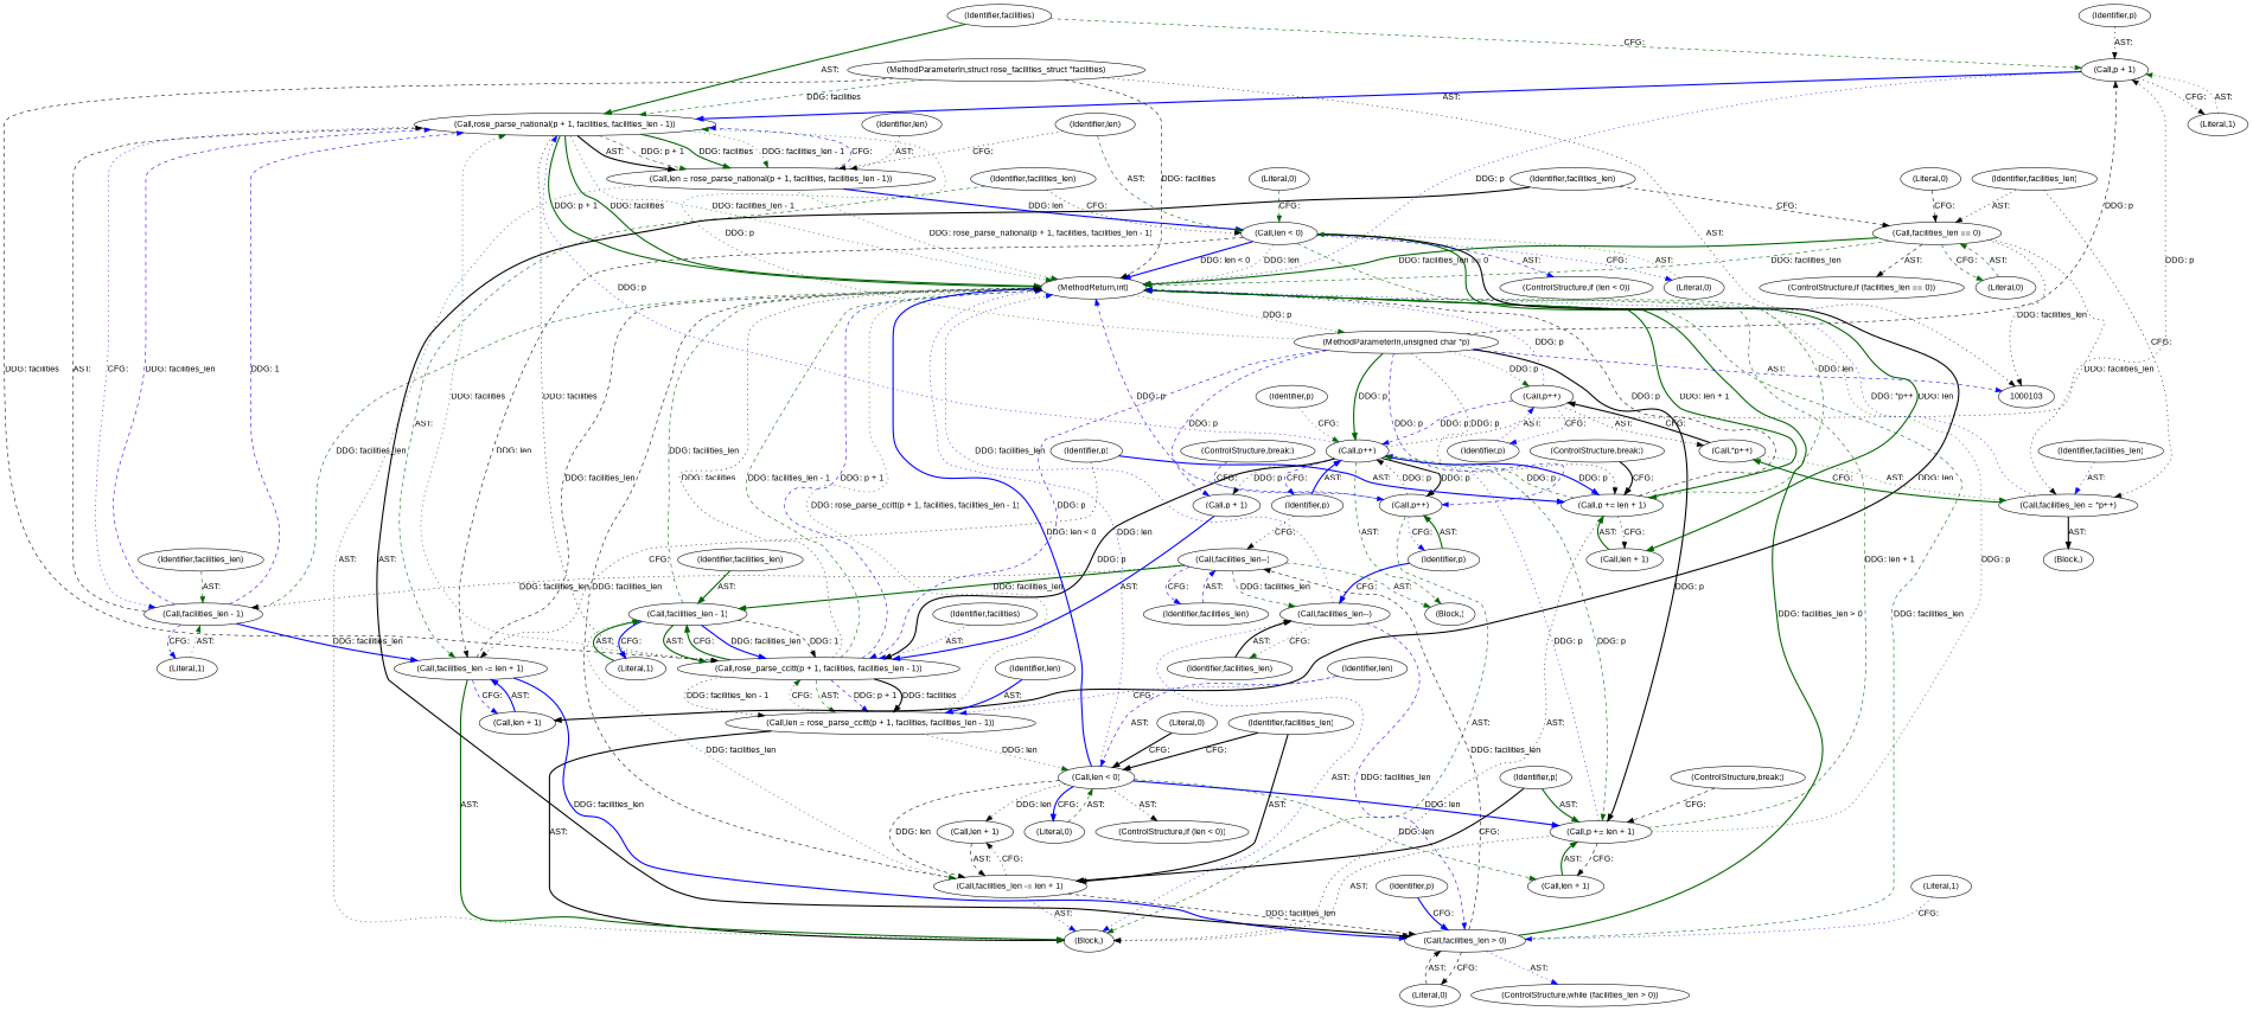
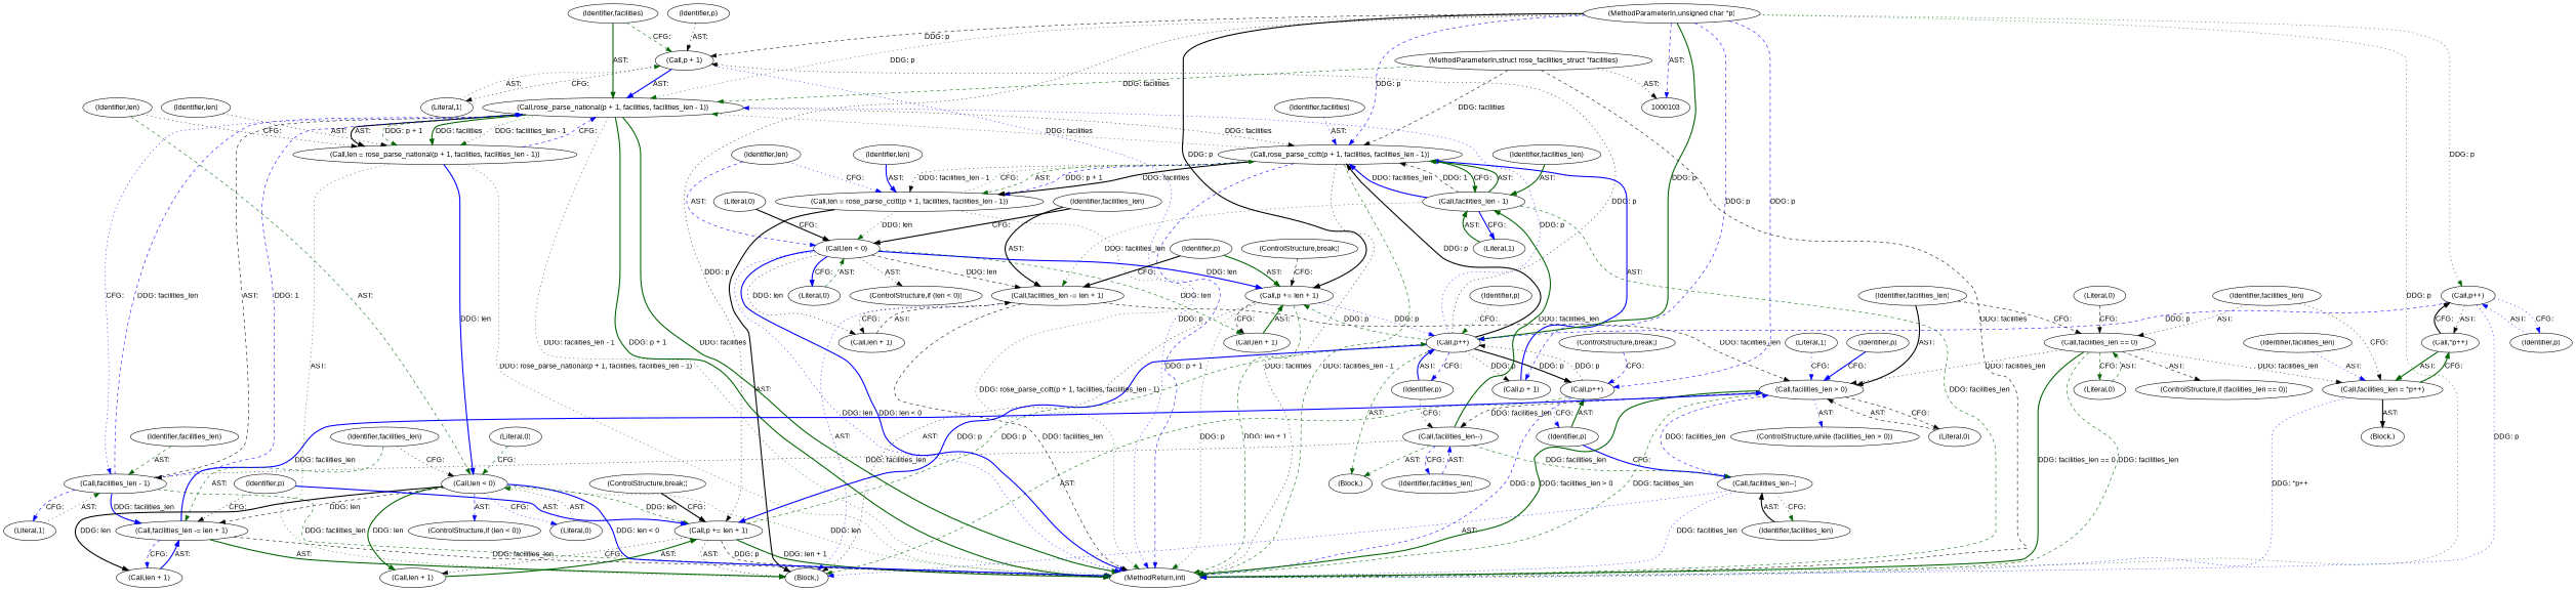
  digraph {
    fontname="Liberation Sans"
    node [fontname="Liberation Sans"]
    edge [color=darkgreen fontname="Liberation Sans" style=dotted]
    n1 [label="(Call,p + 1)"]
    n2 [label="(Call,rose_parse_national(p + 1, facilities, facilities_len - 1))"]
    n3 [label="(MethodReturn,int)"]
    n4 [label="(Literal,1)"]
    n5 [label="(Call,rose_parse_ccitt(p + 1, facilities, facilities_len - 1))"]
    n6 [label="(Call,facilities_len - 1)"]
    n7 [label="(Call,len = rose_parse_national(p + 1, facilities, facilities_len - 1))"]
    n8 [label="(Call,p++)"]
    n9 [label="(Call,p += len + 1)"]
    n10 [label="(Call,p++)"]
    n11 [label="(Call,p += len + 1)"]
    n12 [label="(Call,p + 1)"]
    n13 [label="(Identifier,p)"]
    n14 [label="(Block,)"]
    n15 [label="(Call,len + 1)"]
    n16 [label="(Block,)"]
    n17 [label="(Call,len = rose_parse_ccitt(p + 1, facilities, facilities_len - 1))"]
    n18 [label="(Call,facilities_len - 1)"]
    n19 [label="(Identifier,p)"]
    n20 [label="(Call,len + 1)"]
    n21 [label="(Call,facilities_len--)"]
    n22 [label="(Call,len < 0)"]
    n23 [label="(Call,facilities_len -= len + 1)"]
    n24 [label="(Literal,0)"]
    n25 [label="(ControlStructure,if (len < 0))"]
    n26 [label="(Call,len + 1)"]
    n27 [label="(Call,facilities_len > 0)"]
    n28 [label="(Literal,1)"]
    n29 [label="(MethodParameterIn,unsigned char *p)"]
    n30 [label="(Call,p++)"]
    1000103
    n32 [label="(Call,*p++)"]
    n33 [label="(Identifier,p)"]
    n34 [label="(Call,facilities_len -= len + 1)"]
    n35 [label="(Literal,1)"]
    n36 [label="(Call,len < 0)"]
    n37 [label="(MethodParameterIn,struct rose_facilities_struct *facilities)"]
    n38 [label="(Call,len + 1)"]
    n39 [label="(Call,facilities_len--)"]
    n40 [label="(Identifier,facilities_len)"]
    n41 [label="(Identifier,facilities_len)"]
    n42 [label="(Literal,0)"]
    n43 [label="(ControlStructure,while (facilities_len > 0))"]
    n44 [label="(ControlStructure,if (len < 0))"]
    n45 [label="(Literal,0)"]
    n46 [label="(Call,facilities_len == 0)"]
    n47 [label="(ControlStructure,if (facilities_len == 0))"]
    n48 [label="(Literal,0)"]
    n49 [label="(Call,facilities_len = *p++)"]
    n50 [label="(Block,)"]
    n51 [label="(Identifier,facilities_len)"]
    n52 [label="(ControlStructure,break;)"]
    n53 [label="(Identifier,facilities_len)"]
    n54 [label="(Identifier,len)"]
    n55 [label="(Literal,0)"]
    n56 [label="(Identifier,len)"]
    n57 [label="(Literal,0)"]
    n58 [label="(Identifier,p)"]
    n59 [label="(Identifier,facilities_len)"]
    n60 [label="(Identifier,len)"]
    n61 [label="(Literal,1)"]
    n62 [label="(Literal,0)"]
    n63 [label="(Identifier,facilities_len)"]
    n64 [label="(Identifier,p)"]
    n65 [label="(ControlStructure,break;)"]
    n66 [label="(Identifier,facilities_len)"]
    n67 [label="(Identifier,facilities_len)"]
    n68 [label="(Identifier,len)"]
    n69 [label="(Identifier,facilities)"]
    n70 [label="(Identifier,facilities_len)"]
    n71 [label="(Identifier,p)"]
    n72 [label="(Identifier,facilities)"]
    n73 [label="(Identifier,p)"]
    n74 [label="(ControlStructure,break;)"]
    n75 [label="(Identifier,p)"]
    n1 -> n2 [color=blue label="AST: " style=bold]
    n1 -> n3 [color=blue label="DDG: p"]
    n1 -> n4 [color=black label="CFG: "]
    n2 -> n3 [label="DDG: p + 1" style=bold]
    n2 -> n3 [label="DDG: facilities" style=bold]
    n2 -> n3 [label="DDG: facilities_len - 1"]
    n2 -> n5 [color=black label="DDG: facilities"]
    n2 -> n6 [color=blue label="CFG: "]
    n2 -> n7 [color=black label="AST: " style=bold]
    n2 -> n7 [label="DDG: p + 1" style=dashed]
    n2 -> n7 [label="DDG: facilities" style=bold]
    n2 -> n7 [label="DDG: facilities_len - 1"]
    n4 -> n1 [label="AST: "]
    n5 -> n2 [label="DDG: facilities"]
    n5 -> n3 [color=blue label="DDG: p + 1" style=dashed]
    n5 -> n3 [color=black label="DDG: facilities"]
    n5 -> n3 [label="DDG: facilities_len - 1" style=dashed]
    n5 -> n17 [label="AST: " style=dashed]
    n5 -> n17 [color=blue label="DDG: p + 1" style=dashed]
    n5 -> n17 [color=black label="DDG: facilities" style=bold]
    n5 -> n17 [color=black label="DDG: facilities_len - 1"]
    n5 -> n18 [label="CFG: " style=bold]
    n6 -> n2 [color=black label="AST: " style=dashed]
    n6 -> n2 [color=blue label="DDG: facilities_len" style=dashed]
    n6 -> n2 [color=blue label="DDG: 1" style=dashed]
    n6 -> n3 [label="DDG: facilities_len" style=dashed]
    n6 -> n34 [color=blue label="DDG: facilities_len" style=bold]
    n6 -> n35 [color=blue label="CFG: " style=dashed]
    n7 -> n2 [color=blue label="CFG: " style=dashed]
    n7 -> n3 [label="DDG: rose_parse_national(p + 1, facilities, facilities_len - 1)"]
    n7 -> n16 [label="AST: "]
    n7 -> n36 [color=blue label="DDG: len" style=bold]
    n8 -> n1 [color=black label="DDG: p"]
    n8 -> n2 [color=blue label="DDG: p"]
    n8 -> n5 [color=black label="DDG: p" style=bold]
    n8 -> n9 [label="DDG: p" style=dashed]
    n8 -> n10 [color=black label="DDG: p" style=bold]
    n8 -> n11 [color=blue label="DDG: p" style=bold]
    n8 -> n12 [color=black label="DDG: p"]
    n8 -> n13 [color=blue label="CFG: " style=dashed]
    n8 -> n14 [label="AST: " style=dashed]
    n9 -> n3 [label="DDG: p"]
    n9 -> n3 [label="DDG: len + 1" style=dashed]
    n9 -> n8 [color=blue label="DDG: p"]
    n9 -> n15 [color=black label="CFG: " style=dashed]
    n9 -> n16 [color=black label="AST: "]
    n10 -> n3 [color=blue label="DDG: p" style=dashed]
    n10 -> n8 [color=black label="DDG: p"]
    n10 -> n16 [label="AST: " style=dashed]
    n10 -> n19 [color=blue label="CFG: "]
    n11 -> n3 [label="DDG: len + 1" style=bold]
    n11 -> n3 [color=black label="DDG: p" style=dashed]
    n11 -> n8 [label="DDG: p" style=dashed]
    n11 -> n16 [color=black label="AST: "]
    n11 -> n20 [color=black label="CFG: "]
    n12 -> n5 [color=blue label="AST: " style=bold]
    n13 -> n8 [color=blue label="AST: " style=bold]
    n13 -> n21 [color=black label="CFG: "]
    n15 -> n9 [label="AST: " style=bold]
    n17 -> n3 [label="DDG: rose_parse_ccitt(p + 1, facilities, facilities_len - 1)"]
    n17 -> n5 [label="CFG: "]
    n17 -> n16 [color=black label="AST: " style=bold]
    n17 -> n22 [label="DDG: len"]
    n18 -> n3 [label="DDG: facilities_len" style=dashed]
    n18 -> n5 [label="AST: " style=bold]
    n18 -> n5 [color=blue label="DDG: facilities_len" style=bold]
    n18 -> n5 [color=black label="DDG: 1" style=dashed]
    n18 -> n23 [label="DDG: facilities_len"]
    n18 -> n28 [color=blue label="CFG: " style=bold]
    n19 -> n10 [label="AST: " style=bold]
    n19 -> n39 [color=blue label="CFG: " style=bold]
    n20 -> n11 [label="AST: " style=bold]
    n21 -> n6 [color=black label="DDG: facilities_len"]
    n21 -> n14 [label="AST: " style=dashed]
    n21 -> n18 [label="DDG: facilities_len" style=bold]
    n21 -> n39 [label="DDG: facilities_len" style=dashed]
    n21 -> n40 [color=blue label="CFG: " style=dashed]
    n22 -> n3 [color=blue label="DDG: len < 0" style=bold]
    n22 -> n3 [color=blue label="DDG: len"]
    n22 -> n9 [color=blue label="DDG: len" style=bold]
    n22 -> n15 [label="DDG: len" style=dashed]
    n22 -> n23 [color=black label="DDG: len" style=dashed]
    n22 -> n24 [color=blue label="CFG: " style=bold]
    n22 -> n25 [color=black label="AST: "]
    n22 -> n26 [color=black label="DDG: len"]
    n23 -> n3 [color=black label="DDG: facilities_len" style=dashed]
    n23 -> n16 [color=blue label="AST: "]
    n23 -> n26 [color=black label="CFG: "]
    n23 -> n27 [color=black label="DDG: facilities_len" style=dashed]
    n24 -> n22 [label="AST: " style=dashed]
    n26 -> n23 [color=black label="AST: " style=dashed]
    n27 -> n3 [label="DDG: facilities_len > 0" style=bold]
    n27 -> n3 [label="DDG: facilities_len" style=dashed]
    n27 -> n21 [color=black label="DDG: facilities_len" style=dashed]
    n27 -> n42 [color=black label="CFG: " style=dashed]
    n27 -> n43 [color=blue label="AST: "]
    n28 -> n18 [label="AST: " style=bold]
    n29 -> n1 [color=black label="DDG: p" style=dashed]
    n29 -> n2 [label="DDG: p"]
-   n3 -> n29 [label="DDG: p"]
+   n29 -> n3 [label="DDG: p"]
    n29 -> n5 [color=blue label="DDG: p" style=dashed]
    n29 -> n8 [label="DDG: p" style=bold]
    n29 -> n9 [color=black label="DDG: p" style=bold]
    n29 -> n10 [color=blue label="DDG: p" style=dashed]
    n29 -> n11 [color=black label="DDG: p"]
    n29 -> n12 [color=blue label="DDG: p" style=dashed]
    n29 -> n30 [label="DDG: p"]
    n29 -> 1000103 [color=blue label="AST: " style=dashed]
    n30 -> n3 [color=blue label="DDG: p"]
    n30 -> n8 [color=blue label="DDG: p" style=dashed]
    n30 -> n32 [color=black label="AST: "]
    n30 -> n33 [color=blue label="CFG: "]
    n32 -> n30 [color=black label="CFG: " style=bold]
-   n32 -> n49 [label="AST: "]
+   n32 -> n49 [label="AST: " style=bold]
    n33 -> n30 [color=blue label="AST: "]
    n34 -> n3 [color=black label="DDG: facilities_len" style=dashed]
    n34 -> n16 [label="AST: " style=bold]
    n34 -> n27 [color=blue label="DDG: facilities_len" style=bold]
    n34 -> n38 [color=blue label="CFG: " style=dashed]
    n35 -> n6 [label="AST: "]
    n36 -> n3 [color=blue label="DDG: len < 0" style=bold]
    n36 -> n3 [label="DDG: len"]
    n36 -> n11 [label="DDG: len" style=dashed]
    n36 -> n20 [label="DDG: len" style=bold]
    n36 -> n34 [color=black label="DDG: len" style=dashed]
    n36 -> n38 [color=black label="DDG: len" style=bold]
    n36 -> n44 [color=blue label="AST: " style=dashed]
    n36 -> n45 [color=blue label="CFG: "]
    n37 -> n2 [label="DDG: facilities" style=dashed]
    n37 -> n3 [color=black label="DDG: facilities" style=dashed]
    n37 -> n5 [color=black label="DDG: facilities" style=dashed]
    n37 -> 1000103 [color=black label="AST: "]
    n38 -> n34 [color=blue label="AST: " style=bold]
    n39 -> n3 [color=blue label="DDG: facilities_len"]
    n39 -> n16 [color=blue label="AST: "]
    n39 -> n27 [color=blue label="DDG: facilities_len" style=dashed]
    n39 -> n41 [label="CFG: "]
    n40 -> n21 [color=blue label="AST: " style=dashed]
    n41 -> n39 [color=black label="AST: " style=bold]
    n42 -> n27 [color=black label="AST: " style=dashed]
    n45 -> n36 [label="AST: "]
    n46 -> n3 [label="DDG: facilities_len == 0" style=bold]
    n46 -> n3 [label="DDG: facilities_len" style=dashed]
-   n46 -> 1000103 [color=black label="DDG: facilities_len"]
+   n46 -> n27 [color=black label="DDG: facilities_len"]
    n46 -> n47 [color=black label="AST: " style=dashed]
    n46 -> n48 [label="CFG: " style=dashed]
    n46 -> n49 [color=black label="DDG: facilities_len"]
    n48 -> n46 [label="AST: " style=dashed]
    n49 -> n3 [color=blue label="DDG: *p++"]
    n49 -> n32 [label="CFG: " style=bold]
    n49 -> n50 [color=black label="AST: " style=bold]
    n51 -> n46 [color=black label="AST: "]
    n51 -> n49 [color=black label="CFG: "]
    n52 -> n10 [color=blue label="CFG: " style=dashed]
    n53 -> n22 [color=black label="CFG: " style=bold]
    n53 -> n23 [color=black label="AST: " style=bold]
    n54 -> n7 [color=black label="AST: "]
    n55 -> n22 [color=black label="CFG: " style=bold]
    n56 -> n17 [color=blue label="CFG: "]
    n56 -> n22 [color=blue label="AST: " style=dashed]
    n57 -> n36 [label="CFG: " style=dashed]
    n58 -> n9 [label="AST: " style=bold]
    n58 -> n23 [color=black label="CFG: " style=bold]
    n59 -> n49 [color=blue label="AST: "]
    n60 -> n17 [color=blue label="AST: " style=bold]
    n61 -> n27 [color=blue label="CFG: "]
    n62 -> n46 [color=black label="CFG: " style=dashed]
    n63 -> n18 [label="AST: " style=bold]
    n64 -> n11 [color=blue label="AST: " style=bold]
    n64 -> n34 [color=black label="CFG: "]
    n65 -> n11 [color=black label="CFG: " style=bold]
    n66 -> n27 [color=black label="AST: " style=bold]
    n66 -> n46 [color=black label="CFG: " style=dashed]
    n67 -> n6 [label="AST: " style=dashed]
    n68 -> n7 [color=black label="CFG: "]
    n68 -> n36 [label="AST: " style=dashed]
    n69 -> n5 [color=blue label="AST: "]
    n70 -> n34 [label="AST: " style=dashed]
    n70 -> n36 [color=black label="CFG: "]
    n71 -> n1 [color=black label="AST: "]
    n72 -> n1 [label="CFG: " style=dashed]
    n72 -> n2 [label="AST: " style=bold]
    n73 -> n8 [label="CFG: "]
    n74 -> n9 [color=black label="CFG: " style=dashed]
    n75 -> n27 [color=blue label="CFG: " style=bold]
  }
